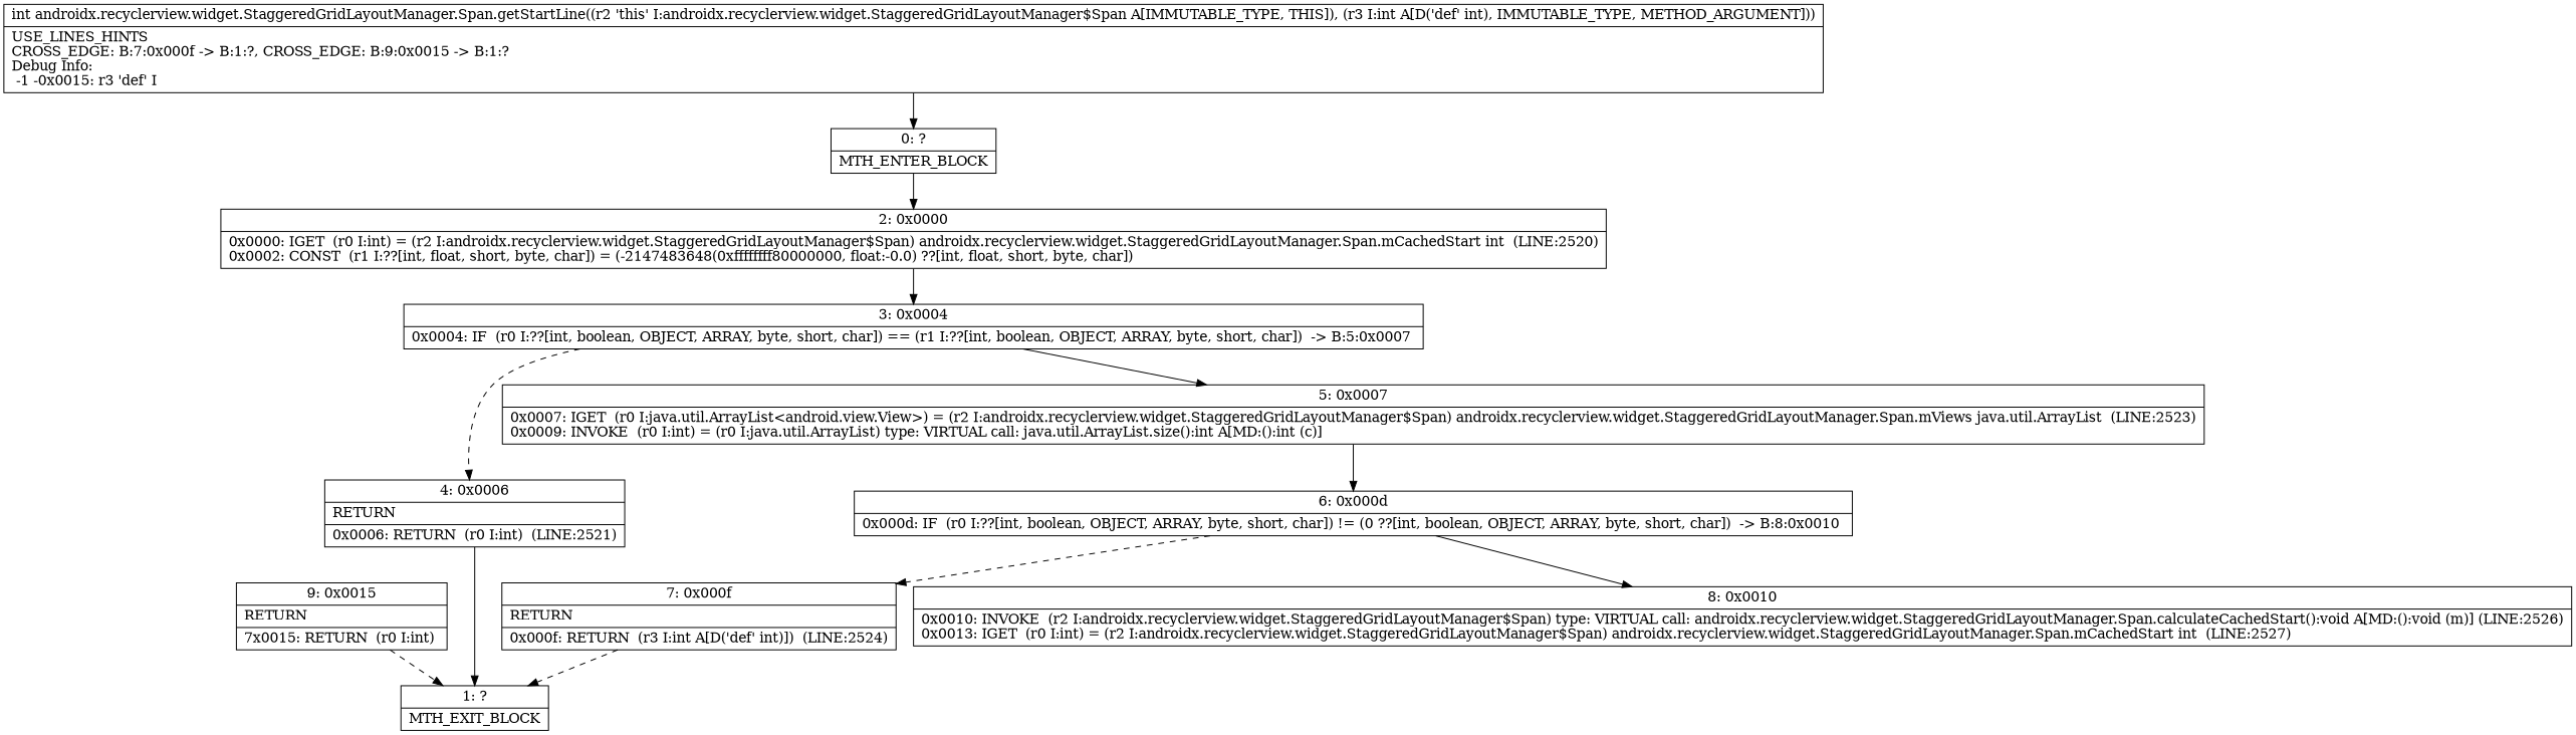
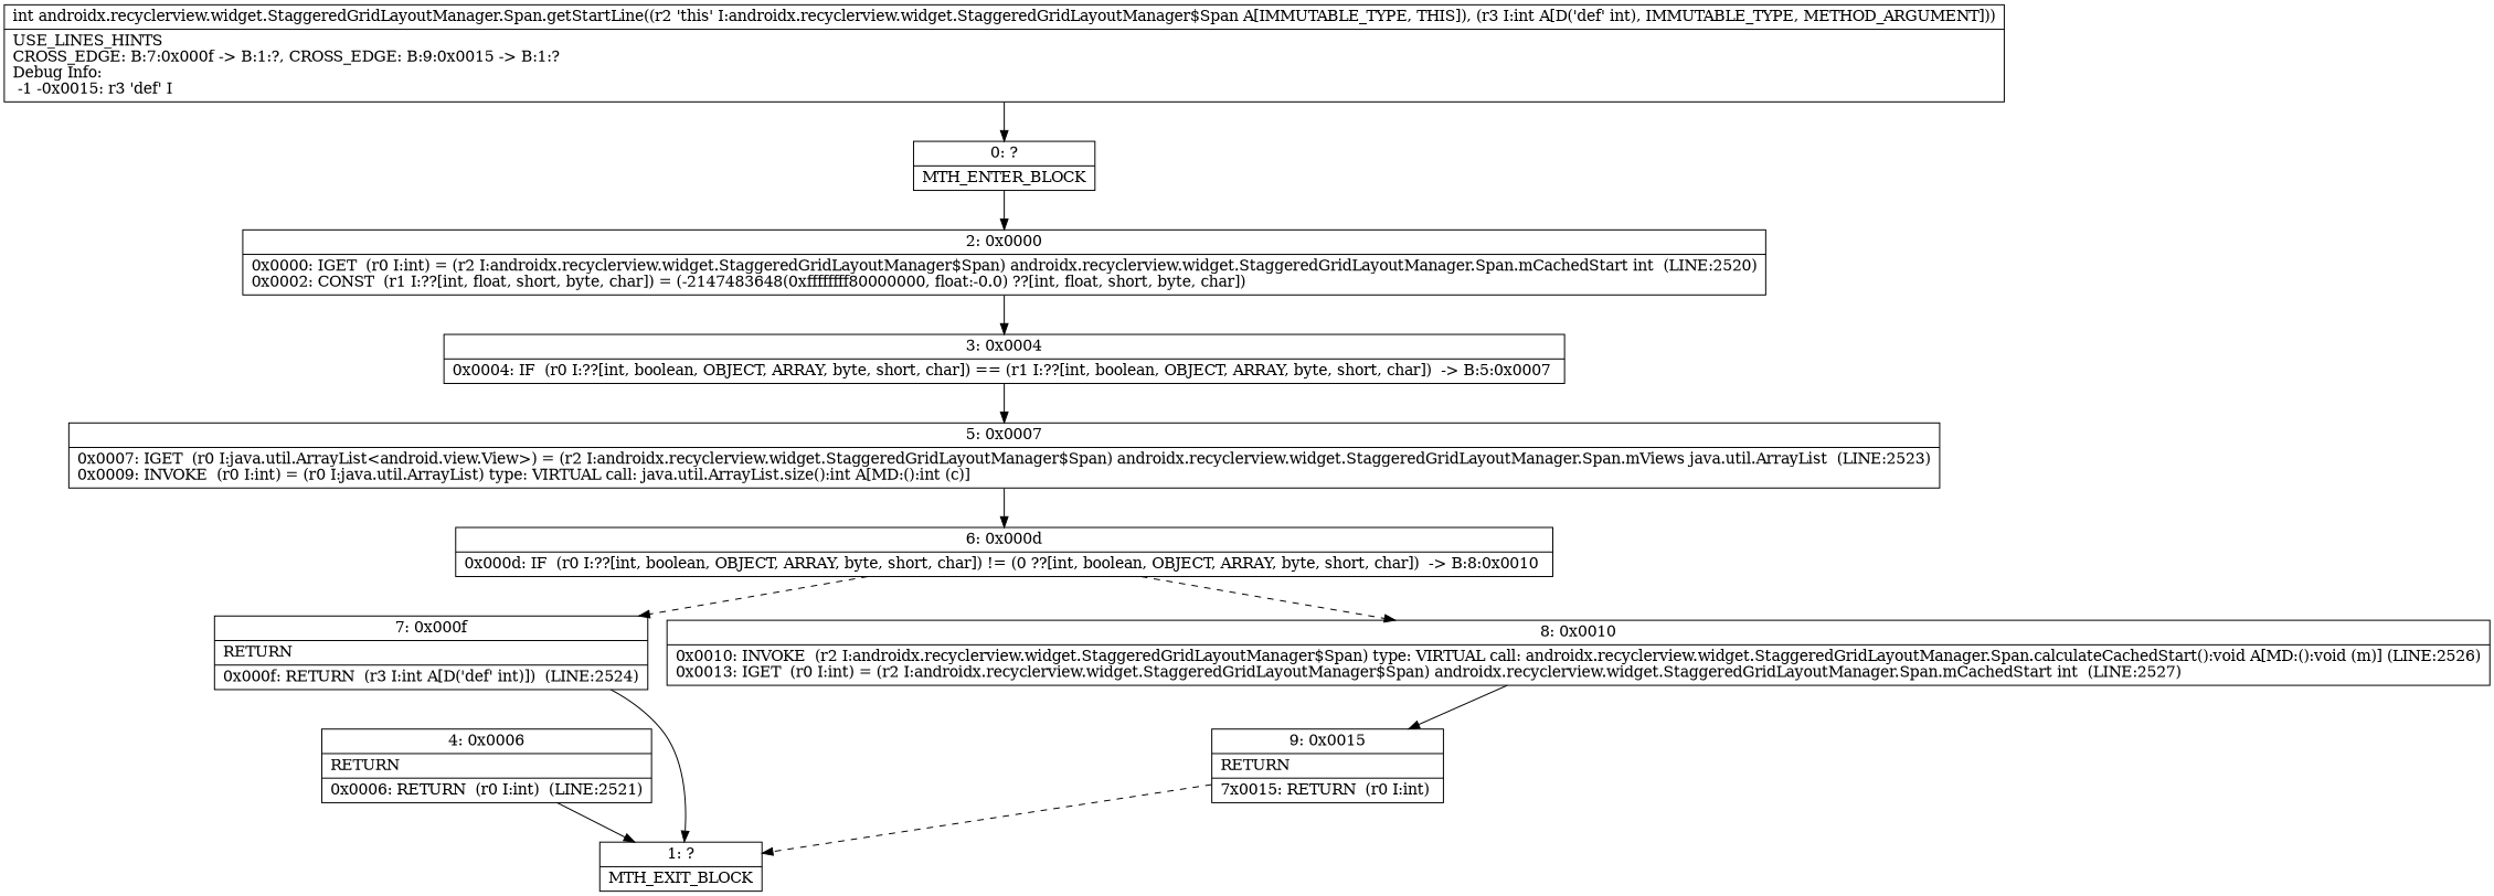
  digraph {
    node [shape=record]
    n1 [label="{0\:\ ?|MTH_ENTER_BLOCK\l}"]
    n2 [label="{2\:\ 0x0000|0x0000: IGET  (r0 I:int) = (r2 I:androidx.recyclerview.widget.StaggeredGridLayoutManager$Span) androidx.recyclerview.widget.StaggeredGridLayoutManager.Span.mCachedStart int  (LINE:2520)\l0x0002: CONST  (r1 I:??[int, float, short, byte, char]) = (\-2147483648(0xffffffff80000000, float:\-0.0) ??[int, float, short, byte, char]) \l}"]
    n3 [label="{3\:\ 0x0004|0x0004: IF  (r0 I:??[int, boolean, OBJECT, ARRAY, byte, short, char]) == (r1 I:??[int, boolean, OBJECT, ARRAY, byte, short, char])  \-\> B:5:0x0007 \l}"]
    n4 [label="{4\:\ 0x0006|RETURN\l|0x0006: RETURN  (r0 I:int)  (LINE:2521)\l}"]
    n5 [label="{5\:\ 0x0007|0x0007: IGET  (r0 I:java.util.ArrayList\<android.view.View\>) = (r2 I:androidx.recyclerview.widget.StaggeredGridLayoutManager$Span) androidx.recyclerview.widget.StaggeredGridLayoutManager.Span.mViews java.util.ArrayList  (LINE:2523)\l0x0009: INVOKE  (r0 I:int) = (r0 I:java.util.ArrayList) type: VIRTUAL call: java.util.ArrayList.size():int A[MD:():int (c)]\l}"]
    n6 [label="{1\:\ ?|MTH_EXIT_BLOCK\l}"]
    n7 [label="{6\:\ 0x000d|0x000d: IF  (r0 I:??[int, boolean, OBJECT, ARRAY, byte, short, char]) != (0 ??[int, boolean, OBJECT, ARRAY, byte, short, char])  \-\> B:8:0x0010 \l}"]
    n8 [label="{7\:\ 0x000f|RETURN\l|0x000f: RETURN  (r3 I:int A[D('def' int)])  (LINE:2524)\l}"]
    n9 [label="{8\:\ 0x0010|0x0010: INVOKE  (r2 I:androidx.recyclerview.widget.StaggeredGridLayoutManager$Span) type: VIRTUAL call: androidx.recyclerview.widget.StaggeredGridLayoutManager.Span.calculateCachedStart():void A[MD:():void (m)] (LINE:2526)\l0x0013: IGET  (r0 I:int) = (r2 I:androidx.recyclerview.widget.StaggeredGridLayoutManager$Span) androidx.recyclerview.widget.StaggeredGridLayoutManager.Span.mCachedStart int  (LINE:2527)\l}"]
    n10 [label="{9\:\ 0x0015|RETURN\l|7x0015: RETURN  (r0 I:int) \l}"]
    n11 [label="{int androidx.recyclerview.widget.StaggeredGridLayoutManager.Span.getStartLine((r2 'this' I:androidx.recyclerview.widget.StaggeredGridLayoutManager$Span A[IMMUTABLE_TYPE, THIS]), (r3 I:int A[D('def' int), IMMUTABLE_TYPE, METHOD_ARGUMENT]))  | USE_LINES_HINTS\lCROSS_EDGE: B:7:0x000f \-\> B:1:?, CROSS_EDGE: B:9:0x0015 \-\> B:1:?\lDebug Info:\l  \-1 \-0x0015: r3 'def' I\l}"]
    n1 -> n2
    n2 -> n3
-   n3 -> n4 [style=dashed]
    n3 -> n5
    n4 -> n6
    n5 -> n7
    n7 -> n8 [style=dashed]
-   n7 -> n9
-   n8 -> n6 [style=dashed]
+   n7 -> n9 [style=dashed]
+   n8 -> n6
+   n9 -> n10
    n10 -> n6 [style=dashed]
    n11 -> n1
  }
